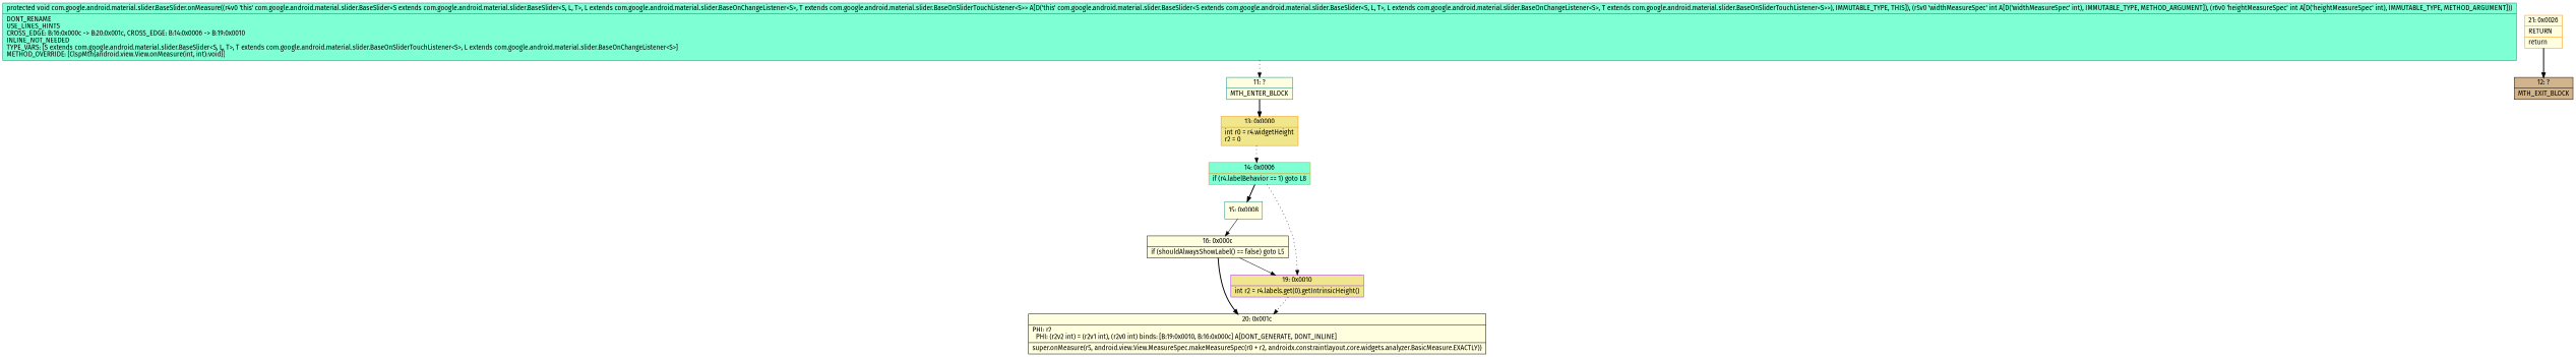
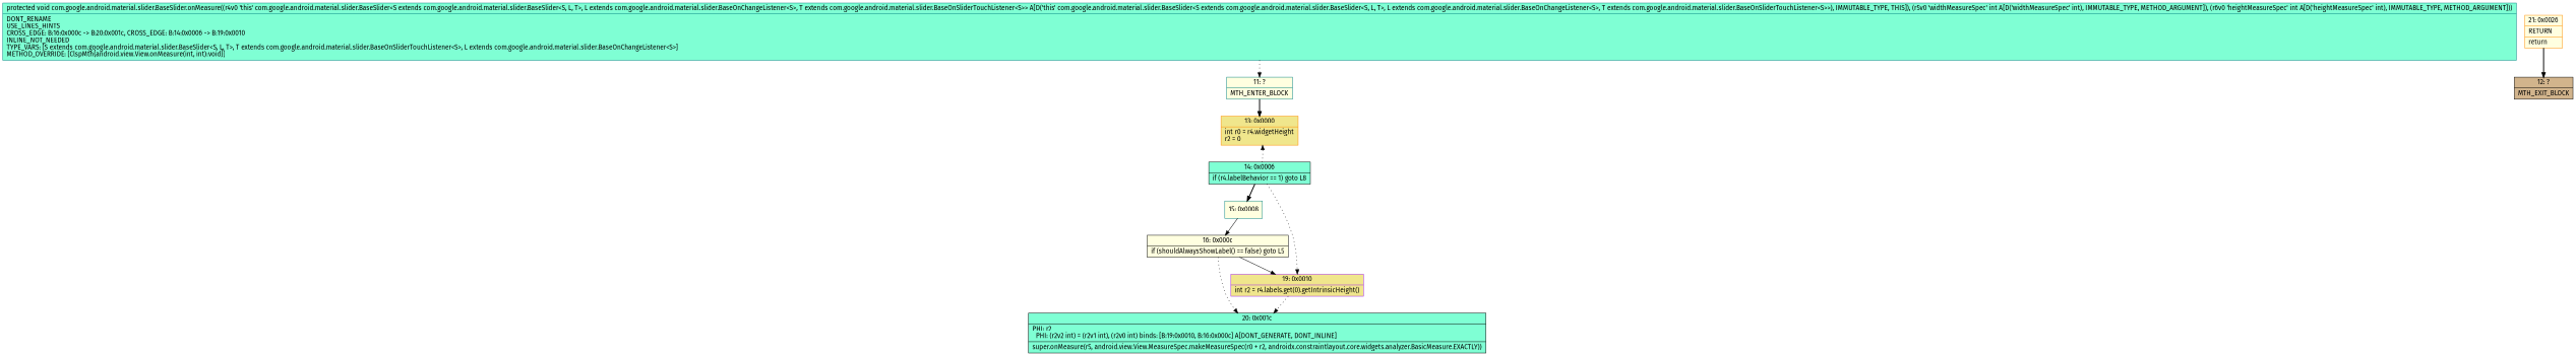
  digraph {
    fontname="Fira Sans"
    node [color=black fillcolor=lightyellow fontname="Fira Sans" shape=record style=filled]
    edge [fontname="Fira Sans" style=bold]
    n1 [color=teal label="{11\:\ ?|MTH_ENTER_BLOCK\l}"]
    n2 [color=darkorange fillcolor=khaki label="{13\:\ 0x0000|int r0 = r4.widgetHeight\lr2 = 0\l}"]
-   n3 [color=darkorange fillcolor=aquamarine label="{14\:\ 0x0006|if (r4.labelBehavior == 1) goto L8\l}"]
+   n3 [fillcolor=aquamarine label="{14\:\ 0x0006|if (r4.labelBehavior == 1) goto L8\l}"]
    n4 [color=teal label="{15\:\ 0x0008}"]
    n5 [color=purple fillcolor=khaki label="{19\:\ 0x0010|int r2 = r4.labels.get(0).getIntrinsicHeight()\l}"]
    n6 [label="{16\:\ 0x000c|if (shouldAlwaysShowLabel() == false) goto L5\l}"]
-   n7 [label="{20\:\ 0x001c|PHI: r2 \l  PHI: (r2v2 int) = (r2v1 int), (r2v0 int) binds: [B:19:0x0010, B:16:0x000c] A[DONT_GENERATE, DONT_INLINE]\l|super.onMeasure(r5, android.view.View.MeasureSpec.makeMeasureSpec(r0 + r2, androidx.constraintlayout.core.widgets.analyzer.BasicMeasure.EXACTLY))\l}"]
+   n7 [fillcolor=aquamarine label="{20\:\ 0x001c|PHI: r2 \l  PHI: (r2v2 int) = (r2v1 int), (r2v0 int) binds: [B:19:0x0010, B:16:0x000c] A[DONT_GENERATE, DONT_INLINE]\l|super.onMeasure(r5, android.view.View.MeasureSpec.makeMeasureSpec(r0 + r2, androidx.constraintlayout.core.widgets.analyzer.BasicMeasure.EXACTLY))\l}"]
    n8 [color=darkorange label="{21\:\ 0x0026|RETURN\l|return\l}"]
    n9 [fillcolor=tan label="{12\:\ ?|MTH_EXIT_BLOCK\l}"]
    n10 [color=teal fillcolor=aquamarine label="{protected void com.google.android.material.slider.BaseSlider.onMeasure((r4v0 'this' com.google.android.material.slider.BaseSlider\<S extends com.google.android.material.slider.BaseSlider\<S, L, T\>, L extends com.google.android.material.slider.BaseOnChangeListener\<S\>, T extends com.google.android.material.slider.BaseOnSliderTouchListener\<S\>\> A[D('this' com.google.android.material.slider.BaseSlider\<S extends com.google.android.material.slider.BaseSlider\<S, L, T\>, L extends com.google.android.material.slider.BaseOnChangeListener\<S\>, T extends com.google.android.material.slider.BaseOnSliderTouchListener\<S\>\>), IMMUTABLE_TYPE, THIS]), (r5v0 'widthMeasureSpec' int A[D('widthMeasureSpec' int), IMMUTABLE_TYPE, METHOD_ARGUMENT]), (r6v0 'heightMeasureSpec' int A[D('heightMeasureSpec' int), IMMUTABLE_TYPE, METHOD_ARGUMENT]))  | DONT_RENAME\lUSE_LINES_HINTS\lCROSS_EDGE: B:16:0x000c \-\> B:20:0x001c, CROSS_EDGE: B:14:0x0006 \-\> B:19:0x0010\lINLINE_NOT_NEEDED\lTYPE_VARS: [S extends com.google.android.material.slider.BaseSlider\<S, L, T\>, T extends com.google.android.material.slider.BaseOnSliderTouchListener\<S\>, L extends com.google.android.material.slider.BaseOnChangeListener\<S\>]\lMETHOD_OVERRIDE: [ClspMth\{android.view.View.onMeasure(int, int):void\}]\l}"]
    n1 -> n2
-   n2 -> n3 [style=dotted]
+   n3 -> n2 [style=dotted]
    n3 -> n4
    n3 -> n5 [style=dotted]
    n4 -> n6 [style=solid]
    n5 -> n7 [style=dotted]
    n6 -> n5 [style=solid]
-   n6 -> n7
+   n6 -> n7 [style=dotted]
    n8 -> n9
    n10 -> n1 [style=dotted]
  }
